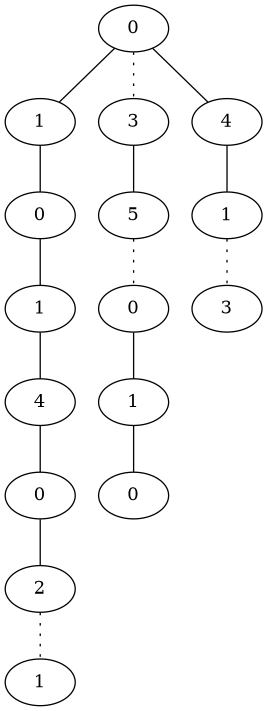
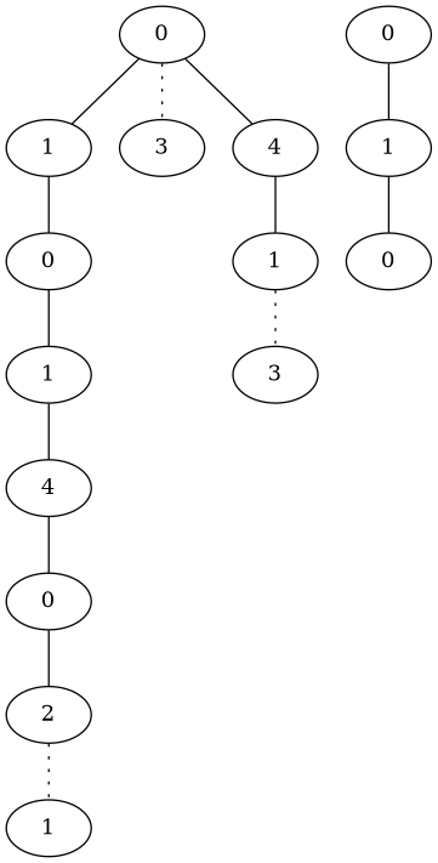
  graph {
    n1 [label=0]
    n2 [label=1]
    n3 [label=3]
    n4 [label=4]
    n5 [label=0]
    n6 [label=1]
    n7 [label=4]
    n8 [label=0]
    n9 [label=2]
    n10 [label=1]
-   n11 [label=5]
    n12 [label=0]
    n13 [label=1]
    n14 [label=0]
    n15 [label=1]
    n16 [label=3]
    n1 -- n2
    n1 -- n3 [style=dotted]
    n1 -- n4
    n2 -- n5
-   n3 -- n11
    n4 -- n15
    n5 -- n6
    n6 -- n7
    n7 -- n8
    n8 -- n9
    n9 -- n10 [style=dotted]
-   n11 -- n12 [style=dotted]
    n12 -- n13
    n13 -- n14
    n15 -- n16 [style=dotted]
  }
